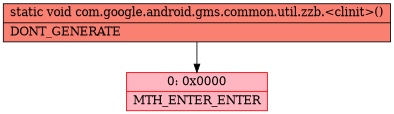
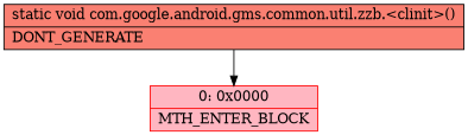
  digraph {
    node [shape=record style=filled]
-   n1 [color=red label="{0\:\ 0x0000|MTH_ENTER_ENTER\l}" fillcolor=lightpink]
+   n1 [color=red label="{0\:\ 0x0000|MTH_ENTER_BLOCK\l}" fillcolor=lightpink]
    n2 [label="{static void com.google.android.gms.common.util.zzb.\<clinit\>()  | DONT_GENERATE\l}" fillcolor=salmon]
    subgraph cluster_1 {
      label="R(0)"
    }
    n2 -> n1 [style=solid]
  }
